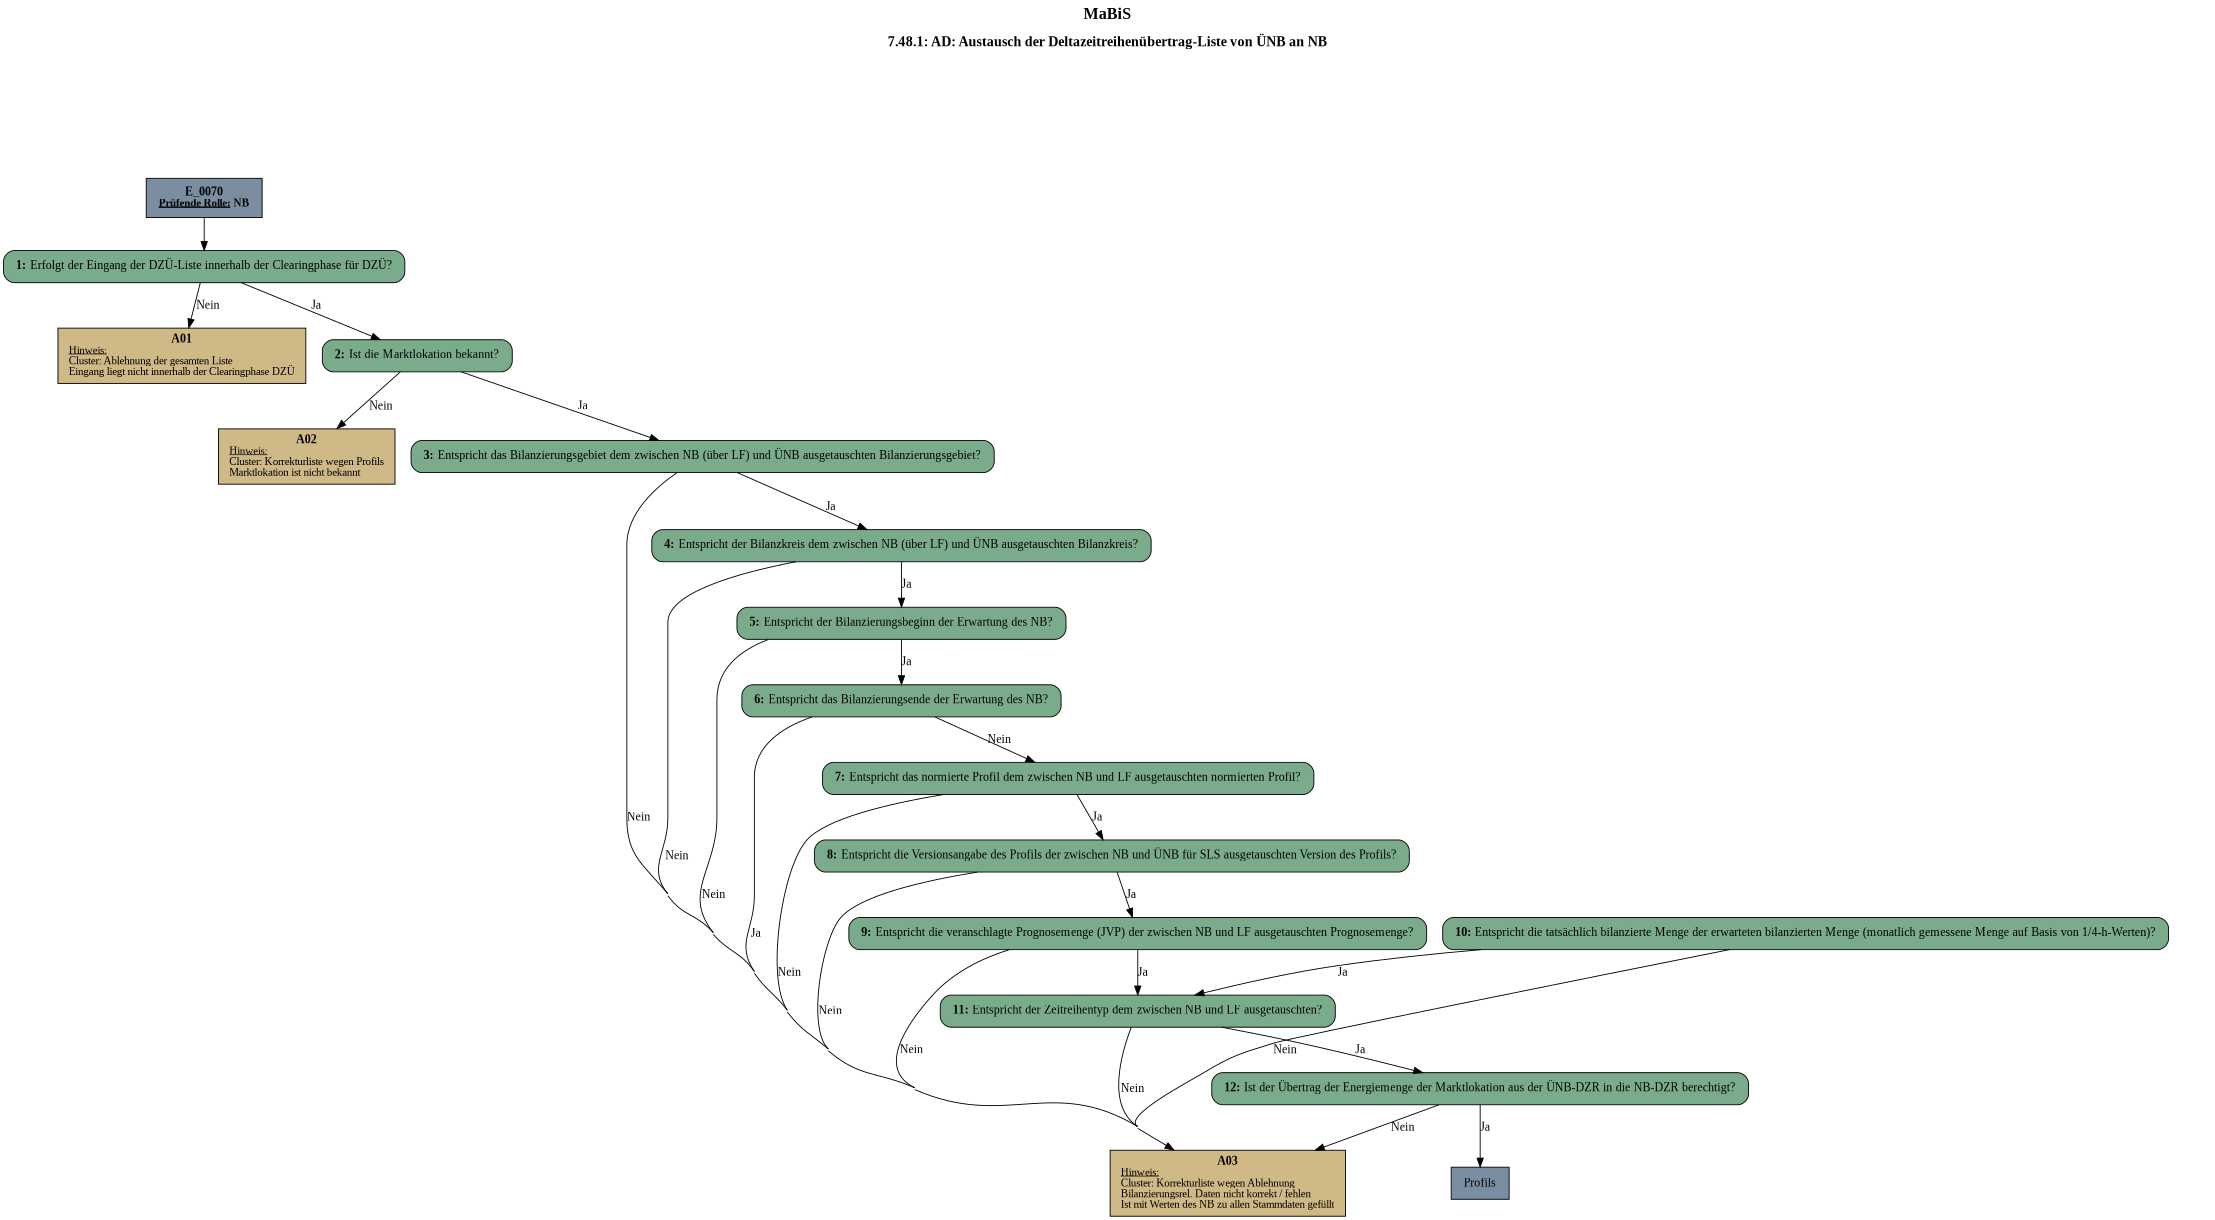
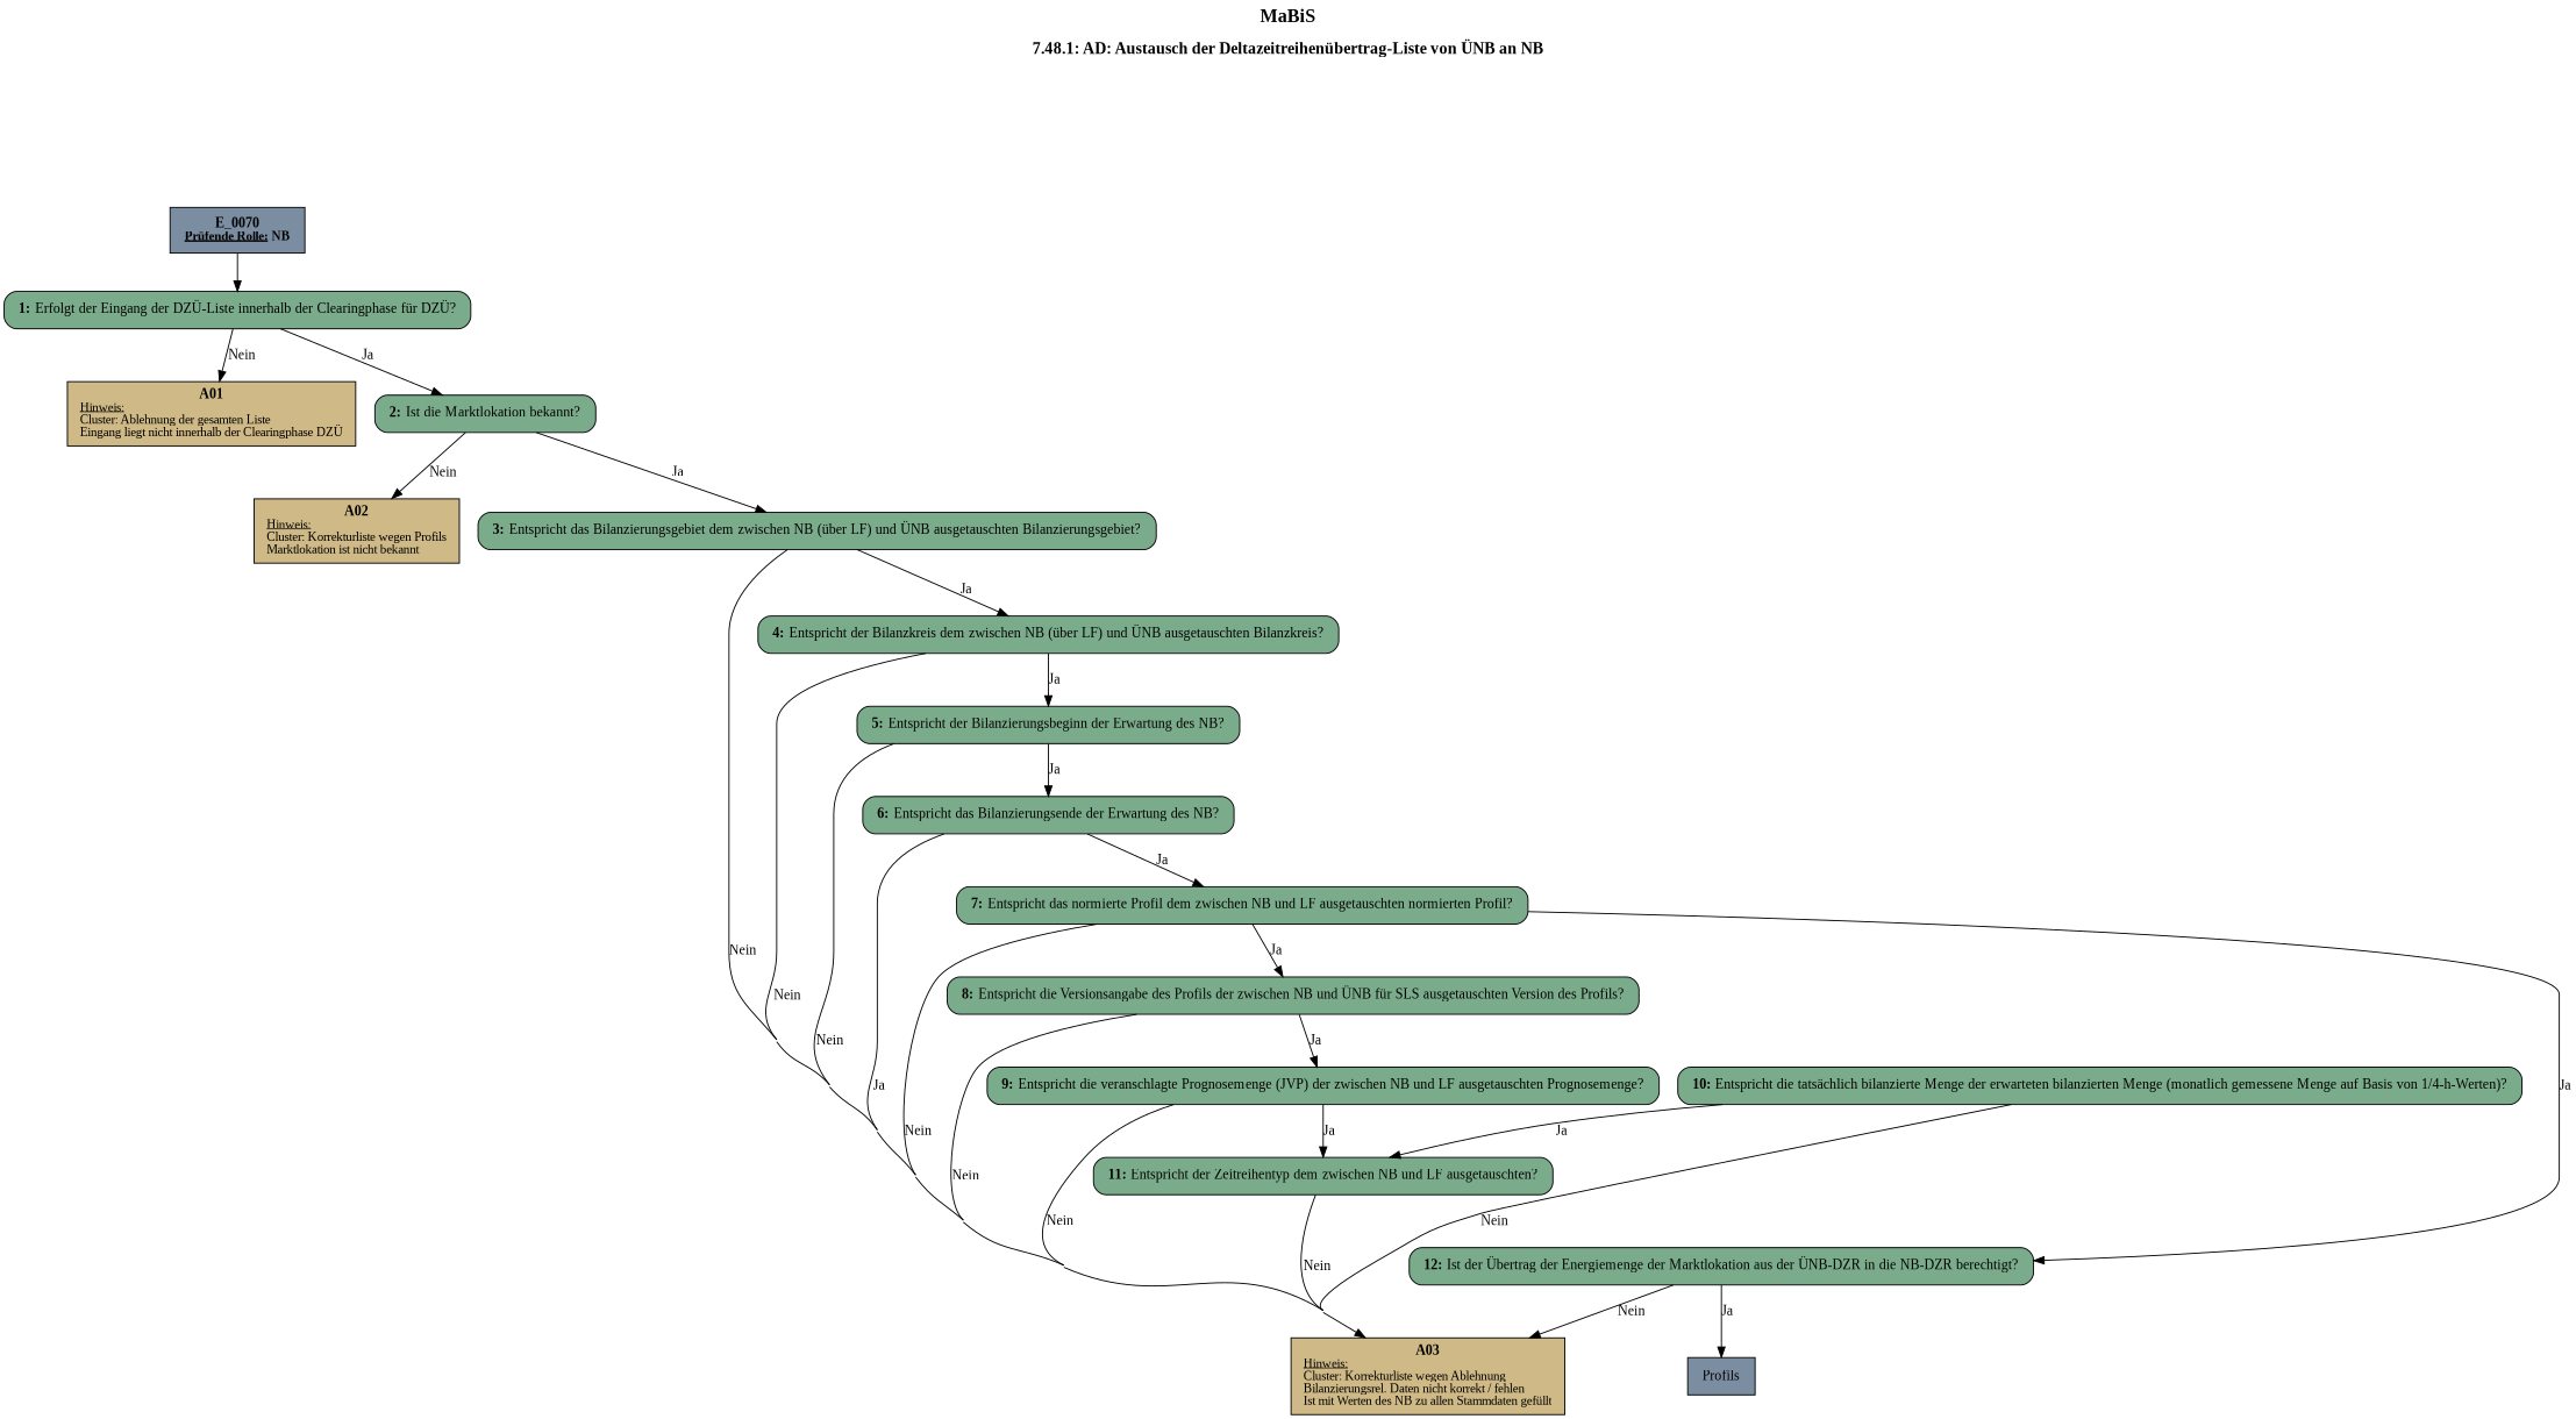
  digraph {
    concentrate=true
    fontname="Liberation Serif"
    label=<<B><FONT POINT-SIZE="18">MaBiS</FONT></B><BR/><BR/><B><FONT POINT-SIZE="16">7.48.1: AD: Austausch der Deltazeitreihenübertrag-Liste von ÜNB an NB</FONT></B><BR/><BR/><BR/><BR/>>
    labelloc=t
    pack=true
    packmode=array
    rankdir=TB
    node [fillcolor="#7aab8a" fontname="Liberation Serif" margin="0.2,0.12" shape=box style="filled,rounded"]
    edge [fontname="Liberation Serif"]
    n1 [fillcolor="#7a8da1" label=<<B>E_0070</B><BR align="center"/><FONT point-size="12"><B><U>Prüfende Rolle:</U> NB</B></FONT><BR align="center"/>> style=filled]
    n2 [label=<<B>1: </B>Erfolgt der Eingang der DZÜ-Liste innerhalb der Clearingphase für DZÜ?<BR align="left"/>>]
    n3 [fillcolor="#cfb986" label=<<B>A01</B><BR align="center"/><FONT point-size="12"><U>Hinweis:</U><BR align="left"/>Cluster: Ablehnung der gesamten Liste<BR align="left"/>Eingang liegt nicht innerhalb der Clearingphase DZÜ<BR align="left"/></FONT>> margin="0.17,0.08" style=filled]
    n4 [label=<<B>2: </B>Ist die Marktlokation bekannt?<BR align="left"/>>]
    n5 [fillcolor="#cfb986" label=<<B>A02</B><BR align="center"/><FONT point-size="12"><U>Hinweis:</U><BR align="left"/>Cluster: Korrekturliste wegen Profils<BR align="left"/>Marktlokation ist nicht bekannt<BR align="left"/></FONT>> margin="0.17,0.08" style=filled]
    n6 [label=<<B>3: </B>Entspricht das Bilanzierungsgebiet dem zwischen NB (über LF) und ÜNB ausgetauschten Bilanzierungsgebiet?<BR align="left"/>>]
    n7 [fillcolor="#cfb986" label=<<B>A03</B><BR align="center"/><FONT point-size="12"><U>Hinweis:</U><BR align="left"/>Cluster: Korrekturliste wegen Ablehnung<BR align="left"/>Bilanzierungsrel. Daten nicht korrekt / fehlen <BR align="left"/>Ist mit Werten des NB zu allen Stammdaten gefüllt<BR align="left"/></FONT>> margin="0.17,0.08" style=filled]
    n8 [label=<<B>4: </B>Entspricht der Bilanzkreis dem zwischen NB (über LF) und ÜNB ausgetauschten Bilanzkreis?<BR align="left"/>>]
    n9 [label=<<B>5: </B>Entspricht der Bilanzierungsbeginn der Erwartung des NB?<BR align="left"/>>]
    n10 [label=<<B>6: </B>Entspricht das Bilanzierungsende der Erwartung des NB?<BR align="left"/>>]
    n11 [label=<<B>7: </B>Entspricht das normierte Profil dem zwischen NB und LF ausgetauschten normierten Profil?<BR align="left"/>>]
    n12 [label=<<B>8: </B>Entspricht die Versionsangabe des Profils der zwischen NB und ÜNB für SLS ausgetauschten Version des Profils?<BR align="left"/>>]
    n13 [label=<<B>9: </B>Entspricht die veranschlagte Prognosemenge (JVP) der zwischen NB und LF ausgetauschten Prognosemenge?<BR align="left"/>>]
    n14 [label=<<B>11: </B>Entspricht der Zeitreihentyp dem zwischen NB und LF ausgetauschten?<BR align="left"/>>]
    n15 [label=<<B>10: </B>Entspricht die tatsächlich bilanzierte Menge der erwarteten bilanzierten Menge (monatlich gemessene Menge auf Basis von 1/4-h-Werten)?<BR align="left"/>>]
    n16 [label=<<B>12: </B>Ist der Übertrag der Energiemenge der Marktlokation aus der ÜNB-DZR in die NB-DZR berechtigt?<BR align="left"/>>]
    n17 [fillcolor="#7a8da1" label=Profils style=filled]
    n1 -> n2
    n2 -> n3 [label=Nein]
    n2 -> n4 [label=Ja]
    n4 -> n5 [label=Nein]
    n4 -> n6 [label=Ja]
    n6 -> n7 [label=Nein]
    n6 -> n8 [label=Ja]
    n8 -> n7 [label=Nein]
    n8 -> n9 [label=Ja]
    n9 -> n7 [label=Nein]
    n9 -> n10 [label=Ja]
    n10 -> n7 [label=Ja]
-   n10 -> n11 [label=Nein]
+   n10 -> n11 [label=Ja]
    n11 -> n7 [label=Nein]
    n11 -> n12 [label=Ja]
    n12 -> n7 [label=Nein]
    n12 -> n13 [label=Ja]
    n13 -> n7 [label=Nein]
    n13 -> n14 [label=Ja]
    n14 -> n7 [label=Nein]
-   n14 -> n16 [label=Ja]
+   n11 -> n16 [label=Ja]
    n15 -> n7 [label=Nein]
    n15 -> n14 [label=Ja]
    n16 -> n7 [label=Nein]
    n16 -> n17 [label=Ja]
  }
